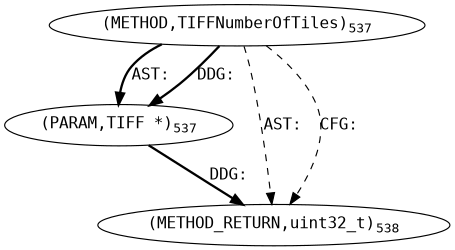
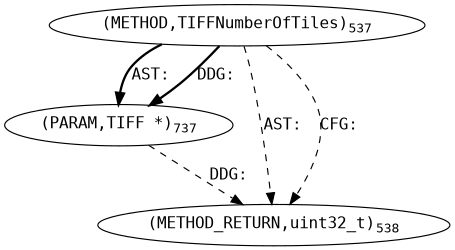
  digraph {
    fontname="DejaVu Sans Mono"
    node [fontname="DejaVu Sans Mono"]
    edge [fontname="DejaVu Sans Mono" style=dashed]
    n1 [label=<(METHOD,TIFFNumberOfTiles)<SUB>537</SUB>>]
-   n2 [label=<(PARAM,TIFF *)<SUB>537</SUB>>]
+   n2 [label=<(PARAM,TIFF *)<SUB>737</SUB>>]
    n3 [label=<(METHOD_RETURN,uint32_t)<SUB>538</SUB>>]
    n1 -> n2 [label="AST: " style=bold]
    n1 -> n2 [label="DDG: " style=bold]
    n1 -> n3 [label="AST: "]
    n1 -> n3 [label="CFG: "]
-   n2 -> n3 [label="DDG: " style=bold]
+   n2 -> n3 [label="DDG: "]
  }
